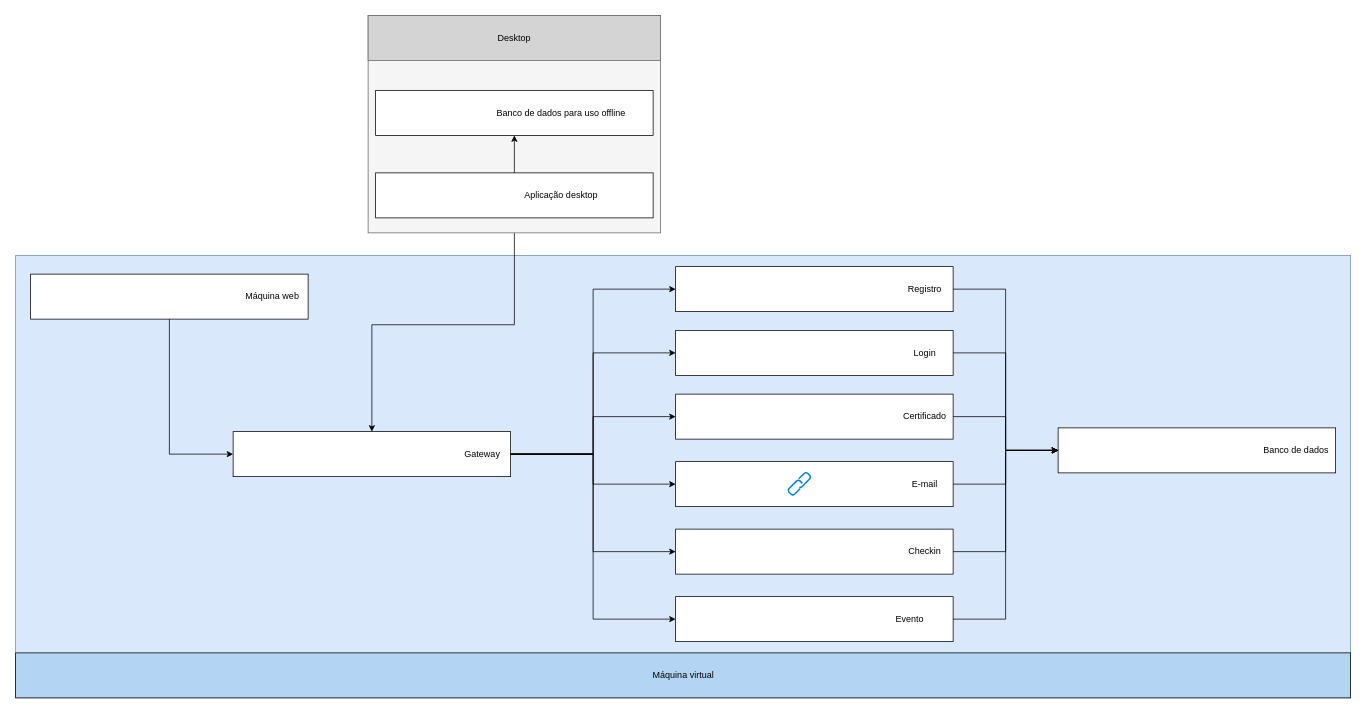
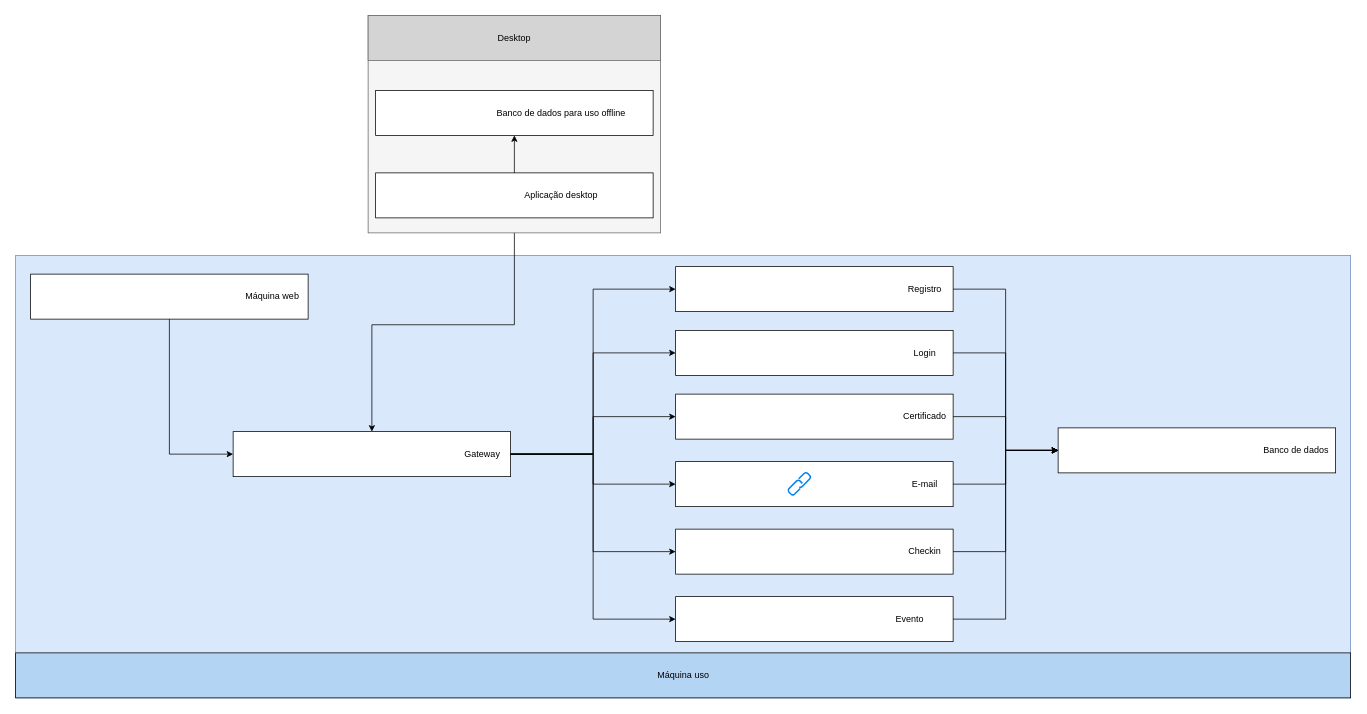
  <mxCell id="0" />
  <mxCell id="1" parent="0" />
  <mxCell id="2" value="" style="rounded=0;whiteSpace=wrap;html=1;fillColor=#dae8fc;strokeColor=#6c8ebf;" vertex="1" parent="1"><mxGeometry x="20" y="340" width="1780" height="590" as="geometry" /></mxCell>
  <mxCell id="3" style="edgeStyle=orthogonalEdgeStyle;rounded=0;orthogonalLoop=1;jettySize=auto;html=1;exitX=0.5;exitY=1;exitDx=0;exitDy=0;" edge="1" parent="1" source="44" target="7"><mxGeometry relative="1" as="geometry" /></mxCell>
  <mxCell id="4" value="" style="rounded=0;whiteSpace=wrap;html=1;fillColor=#B3D4F2;" vertex="1" parent="1"><mxGeometry x="20" y="870" width="1780" height="60" as="geometry" /></mxCell>
- <mxCell id="5" value="Máquina virtual" style="text;html=1;strokeColor=none;fillColor=none;align=center;verticalAlign=middle;whiteSpace=wrap;rounded=0;" vertex="1" parent="1"><mxGeometry x="867.5" y="885" width="85" height="30" as="geometry" /></mxCell>
+ <mxCell id="5" value="Máquina uso" style="text;html=1;strokeColor=none;fillColor=none;align=center;verticalAlign=middle;whiteSpace=wrap;rounded=0;" vertex="1" parent="1"><mxGeometry x="867.5" y="885" width="85" height="30" as="geometry" /></mxCell>
  <mxCell id="6" value="" style="group" vertex="1" connectable="0" parent="1"><mxGeometry x="310" y="570" width="370" height="70" as="geometry" /></mxCell>
  <mxCell id="7" value="" style="rounded=0;whiteSpace=wrap;html=1;" vertex="1" parent="6"><mxGeometry y="5" width="370" height="60" as="geometry" /></mxCell>
  <mxCell id="8" value="Gateway" style="text;html=1;strokeColor=none;fillColor=none;align=center;verticalAlign=middle;whiteSpace=wrap;rounded=0;" vertex="1" parent="6"><mxGeometry x="300" y="20" width="65" height="30" as="geometry" /></mxCell>
  <mxCell id="9" value="" style="shape=image;verticalLabelPosition=bottom;labelBackgroundColor=#ffffff;verticalAlign=top;aspect=fixed;imageAspect=0;image=https://www.docker.com/sites/default/files/d8/2019-07/Moby-logo.png;" vertex="1" parent="6"><mxGeometry y="5" width="83.65" height="60" as="geometry" /></mxCell>
  <mxCell id="10" value="" style="shape=image;verticalLabelPosition=bottom;labelBackgroundColor=#ffffff;verticalAlign=top;aspect=fixed;imageAspect=0;image=https://wallacemaxters.com.br/uploads/lumen.png;" vertex="1" parent="6"><mxGeometry x="90" width="124.23" height="70" as="geometry" /></mxCell>
  <mxCell id="11" value="" style="shape=image;verticalLabelPosition=bottom;labelBackgroundColor=#ffffff;verticalAlign=top;aspect=fixed;imageAspect=0;image=https://cdn-images-1.medium.com/fit/t/1600/480/1*XkmnsJ6Joa6EDFVGUw0tfA.png;" vertex="1" parent="6"><mxGeometry x="220" y="25" width="66.67" height="20" as="geometry" /></mxCell>
  <mxCell id="12" value="" style="group" vertex="1" connectable="0" parent="1"><mxGeometry x="900" y="520" width="370" height="70" as="geometry" /></mxCell>
  <mxCell id="13" value="" style="rounded=0;whiteSpace=wrap;html=1;" vertex="1" parent="12"><mxGeometry y="5" width="370" height="60" as="geometry" /></mxCell>
  <mxCell id="14" value="Certificado" style="text;html=1;strokeColor=none;fillColor=none;align=center;verticalAlign=middle;whiteSpace=wrap;rounded=0;" vertex="1" parent="12"><mxGeometry x="300" y="20" width="65" height="30" as="geometry" /></mxCell>
  <mxCell id="15" value="" style="shape=image;verticalLabelPosition=bottom;labelBackgroundColor=#ffffff;verticalAlign=top;aspect=fixed;imageAspect=0;image=https://www.docker.com/sites/default/files/d8/2019-07/Moby-logo.png;" vertex="1" parent="12"><mxGeometry y="5" width="83.65" height="60" as="geometry" /></mxCell>
  <mxCell id="16" value="" style="shape=image;verticalLabelPosition=bottom;labelBackgroundColor=#ffffff;verticalAlign=top;aspect=fixed;imageAspect=0;image=https://wallacemaxters.com.br/uploads/lumen.png;" vertex="1" parent="12"><mxGeometry x="90" width="124.23" height="70" as="geometry" /></mxCell>
  <mxCell id="17" value="" style="group" vertex="1" connectable="0" parent="1"><mxGeometry x="900" y="610" width="370" height="70" as="geometry" /></mxCell>
  <mxCell id="18" value="" style="rounded=0;whiteSpace=wrap;html=1;" vertex="1" parent="17"><mxGeometry y="5" width="370" height="60" as="geometry" /></mxCell>
  <mxCell id="19" value="E-mail" style="text;html=1;strokeColor=none;fillColor=none;align=center;verticalAlign=middle;whiteSpace=wrap;rounded=0;" vertex="1" parent="17"><mxGeometry x="300" y="20" width="65" height="30" as="geometry" /></mxCell>
  <mxCell id="20" value="" style="shape=image;verticalLabelPosition=bottom;labelBackgroundColor=#ffffff;verticalAlign=top;aspect=fixed;imageAspect=0;image=https://www.docker.com/sites/default/files/d8/2019-07/Moby-logo.png;" vertex="1" parent="17"><mxGeometry y="5" width="83.65" height="60" as="geometry" /></mxCell>
  <mxCell id="21" value="" style="shape=image;verticalLabelPosition=bottom;labelBackgroundColor=#ffffff;verticalAlign=top;aspect=fixed;imageAspect=0;image=https://upload.wikimedia.org/wikipedia/commons/thumb/9/9a/Laravel.svg/1200px-Laravel.svg.png;" vertex="1" parent="17"><mxGeometry x="83.65" y="7.5" width="52.88" height="55" as="geometry" /></mxCell>
  <mxCell id="22" value="" style="html=1;verticalLabelPosition=bottom;align=center;labelBackgroundColor=#ffffff;verticalAlign=top;strokeWidth=2;strokeColor=#0080F0;shadow=0;dashed=0;shape=mxgraph.ios7.icons.link;fillColor=#D4D4D4;" vertex="1" parent="17"><mxGeometry x="150" y="19.5" width="30" height="30" as="geometry" /></mxCell>
  <mxCell id="23" value="" style="group" vertex="1" connectable="0" parent="1"><mxGeometry x="900" y="700" width="370" height="70" as="geometry" /></mxCell>
  <mxCell id="24" value="" style="rounded=0;whiteSpace=wrap;html=1;" vertex="1" parent="23"><mxGeometry y="5" width="370" height="60" as="geometry" /></mxCell>
  <mxCell id="25" value="Checkin" style="text;html=1;strokeColor=none;fillColor=none;align=center;verticalAlign=middle;whiteSpace=wrap;rounded=0;" vertex="1" parent="23"><mxGeometry x="300" y="20" width="65" height="30" as="geometry" /></mxCell>
  <mxCell id="26" value="" style="shape=image;verticalLabelPosition=bottom;labelBackgroundColor=#ffffff;verticalAlign=top;aspect=fixed;imageAspect=0;image=https://www.docker.com/sites/default/files/d8/2019-07/Moby-logo.png;" vertex="1" parent="23"><mxGeometry y="5" width="83.65" height="60" as="geometry" /></mxCell>
  <mxCell id="27" value="" style="shape=image;verticalLabelPosition=bottom;labelBackgroundColor=#ffffff;verticalAlign=top;aspect=fixed;imageAspect=0;image=https://wallacemaxters.com.br/uploads/lumen.png;" vertex="1" parent="23"><mxGeometry x="90" width="124.23" height="70" as="geometry" /></mxCell>
  <mxCell id="28" value="" style="group" vertex="1" connectable="0" parent="1"><mxGeometry x="900" y="790" width="370" height="70" as="geometry" /></mxCell>
  <mxCell id="29" value="" style="rounded=0;whiteSpace=wrap;html=1;" vertex="1" parent="28"><mxGeometry y="5" width="370" height="60" as="geometry" /></mxCell>
  <mxCell id="30" value="Evento" style="text;html=1;strokeColor=none;fillColor=none;align=center;verticalAlign=middle;whiteSpace=wrap;rounded=0;" vertex="1" parent="28"><mxGeometry x="280" y="20" width="65" height="30" as="geometry" /></mxCell>
  <mxCell id="31" value="" style="shape=image;verticalLabelPosition=bottom;labelBackgroundColor=#ffffff;verticalAlign=top;aspect=fixed;imageAspect=0;image=https://www.docker.com/sites/default/files/d8/2019-07/Moby-logo.png;" vertex="1" parent="28"><mxGeometry y="5" width="83.65" height="60" as="geometry" /></mxCell>
  <mxCell id="32" value="" style="shape=image;verticalLabelPosition=bottom;labelBackgroundColor=#ffffff;verticalAlign=top;aspect=fixed;imageAspect=0;image=https://wallacemaxters.com.br/uploads/lumen.png;" vertex="1" parent="28"><mxGeometry x="90" width="124.23" height="70" as="geometry" /></mxCell>
  <mxCell id="33" value="" style="group" vertex="1" connectable="0" parent="1"><mxGeometry x="40" y="360" width="370" height="70" as="geometry" /></mxCell>
  <mxCell id="34" value="" style="rounded=0;whiteSpace=wrap;html=1;" vertex="1" parent="33"><mxGeometry y="5" width="370" height="60" as="geometry" /></mxCell>
  <mxCell id="35" value="Máquina web" style="text;html=1;strokeColor=none;fillColor=none;align=center;verticalAlign=middle;whiteSpace=wrap;rounded=0;" vertex="1" parent="33"><mxGeometry x="280" y="20" width="85" height="30" as="geometry" /></mxCell>
  <mxCell id="36" value="" style="shape=image;verticalLabelPosition=bottom;labelBackgroundColor=#ffffff;verticalAlign=top;aspect=fixed;imageAspect=0;image=https://www.docker.com/sites/default/files/d8/2019-07/Moby-logo.png;" vertex="1" parent="33"><mxGeometry y="5" width="83.65" height="60" as="geometry" /></mxCell>
  <mxCell id="37" value="" style="shape=image;verticalLabelPosition=bottom;labelBackgroundColor=#ffffff;verticalAlign=top;aspect=fixed;imageAspect=0;image=https://upload.wikimedia.org/wikipedia/commons/thumb/9/9a/Laravel.svg/1200px-Laravel.svg.png;" vertex="1" parent="33"><mxGeometry x="83.65" y="7.5" width="52.88" height="55" as="geometry" /></mxCell>
  <mxCell id="38" value="" style="group" vertex="1" connectable="0" parent="1"><mxGeometry x="490" y="20" width="390" height="290" as="geometry" /></mxCell>
  <mxCell id="39" value="" style="rounded=0;whiteSpace=wrap;html=1;fillColor=#f5f5f5;fontColor=#333333;strokeColor=#666666;" vertex="1" parent="38"><mxGeometry width="390" height="290" as="geometry" /></mxCell>
  <mxCell id="40" value="" style="rounded=0;whiteSpace=wrap;html=1;fillColor=#D4D4D4;fontColor=#333333;strokeColor=#666666;" vertex="1" parent="38"><mxGeometry width="390" height="60" as="geometry" /></mxCell>
  <mxCell id="41" value="Desktop" style="text;html=1;strokeColor=none;fillColor=none;align=center;verticalAlign=middle;whiteSpace=wrap;rounded=0;" vertex="1" parent="38"><mxGeometry x="165" y="15" width="60" height="30" as="geometry" /></mxCell>
  <mxCell id="42" value="" style="rounded=0;whiteSpace=wrap;html=1;" vertex="1" parent="38"><mxGeometry x="10" y="100" width="370" height="60" as="geometry" /></mxCell>
  <mxCell id="43" value="" style="shape=image;verticalLabelPosition=bottom;labelBackgroundColor=#ffffff;verticalAlign=top;aspect=fixed;imageAspect=0;image=https://marcas-logos.net/wp-content/uploads/2020/11/MySQL-logo.png;" vertex="1" parent="38"><mxGeometry x="10" y="90" width="119.88" height="80" as="geometry" /></mxCell>
  <mxCell id="44" value="" style="rounded=0;whiteSpace=wrap;html=1;" vertex="1" parent="38"><mxGeometry x="10" y="210" width="370" height="60" as="geometry" /></mxCell>
  <mxCell id="45" value="Banco de dados para uso offline" style="text;html=1;strokeColor=none;fillColor=none;align=center;verticalAlign=middle;whiteSpace=wrap;rounded=0;" vertex="1" parent="38"><mxGeometry x="165" y="115" width="185" height="30" as="geometry" /></mxCell>
  <mxCell id="46" value="" style="shape=image;verticalLabelPosition=bottom;labelBackgroundColor=#ffffff;verticalAlign=top;aspect=fixed;imageAspect=0;image=https://marcas-logos.net/wp-content/uploads/2020/11/Java-logo.png;" vertex="1" parent="38"><mxGeometry x="16.33" y="210" width="107.22" height="60" as="geometry" /></mxCell>
  <mxCell id="47" value="Aplicação desktop" style="text;html=1;strokeColor=none;fillColor=none;align=center;verticalAlign=middle;whiteSpace=wrap;rounded=0;" vertex="1" parent="38"><mxGeometry x="165" y="225" width="185" height="30" as="geometry" /></mxCell>
  <mxCell id="48" style="edgeStyle=orthogonalEdgeStyle;rounded=0;orthogonalLoop=1;jettySize=auto;html=1;entryX=0.5;entryY=1;entryDx=0;entryDy=0;" edge="1" parent="38" source="44" target="42"><mxGeometry relative="1" as="geometry" /></mxCell>
  <mxCell id="49" value="" style="group" vertex="1" connectable="0" parent="1"><mxGeometry x="720" y="425" width="545" height="80" as="geometry" /></mxCell>
  <mxCell id="50" value="" style="group" vertex="1" connectable="0" parent="49"><mxGeometry width="370" height="70" as="geometry" /></mxCell>
  <mxCell id="51" value="" style="rounded=0;whiteSpace=wrap;html=1;" vertex="1" parent="50"><mxGeometry x="180" y="15" width="370" height="60" as="geometry" /></mxCell>
  <mxCell id="52" value="" style="shape=image;verticalLabelPosition=bottom;labelBackgroundColor=#ffffff;verticalAlign=top;aspect=fixed;imageAspect=0;image=https://www.docker.com/sites/default/files/d8/2019-07/Moby-logo.png;" vertex="1" parent="49"><mxGeometry x="180" y="15" width="83.65" height="60" as="geometry" /></mxCell>
  <mxCell id="53" value="" style="shape=image;verticalLabelPosition=bottom;labelBackgroundColor=#ffffff;verticalAlign=top;aspect=fixed;imageAspect=0;image=https://wallacemaxters.com.br/uploads/lumen.png;" vertex="1" parent="49"><mxGeometry x="270" y="10" width="124.23" height="70" as="geometry" /></mxCell>
  <mxCell id="54" value="" style="shape=image;verticalLabelPosition=bottom;labelBackgroundColor=#ffffff;verticalAlign=top;aspect=fixed;imageAspect=0;image=https://cdn-images-1.medium.com/fit/t/1600/480/1*XkmnsJ6Joa6EDFVGUw0tfA.png;" vertex="1" parent="49"><mxGeometry x="400" y="35" width="66.67" height="20" as="geometry" /></mxCell>
  <mxCell id="55" value="Login" style="text;html=1;strokeColor=none;fillColor=none;align=center;verticalAlign=middle;whiteSpace=wrap;rounded=0;" vertex="1" parent="49"><mxGeometry x="480" y="30" width="65" height="30" as="geometry" /></mxCell>
  <mxCell id="56" style="edgeStyle=orthogonalEdgeStyle;rounded=0;orthogonalLoop=1;jettySize=auto;html=1;entryX=0;entryY=0.5;entryDx=0;entryDy=0;" edge="1" parent="1" source="34" target="9"><mxGeometry relative="1" as="geometry" /></mxCell>
  <mxCell id="57" style="edgeStyle=orthogonalEdgeStyle;rounded=0;orthogonalLoop=1;jettySize=auto;html=1;entryX=0;entryY=0.5;entryDx=0;entryDy=0;" edge="1" parent="1" source="7" target="52"><mxGeometry relative="1" as="geometry" /></mxCell>
  <mxCell id="58" style="edgeStyle=orthogonalEdgeStyle;rounded=0;orthogonalLoop=1;jettySize=auto;html=1;exitX=1;exitY=0.5;exitDx=0;exitDy=0;entryX=0;entryY=0.5;entryDx=0;entryDy=0;" edge="1" parent="1" source="7" target="15"><mxGeometry relative="1" as="geometry" /></mxCell>
  <mxCell id="59" style="edgeStyle=orthogonalEdgeStyle;rounded=0;orthogonalLoop=1;jettySize=auto;html=1;exitX=1;exitY=0.5;exitDx=0;exitDy=0;entryX=0;entryY=0.5;entryDx=0;entryDy=0;" edge="1" parent="1" source="7" target="20"><mxGeometry relative="1" as="geometry" /></mxCell>
  <mxCell id="60" style="edgeStyle=orthogonalEdgeStyle;rounded=0;orthogonalLoop=1;jettySize=auto;html=1;exitX=1;exitY=0.5;exitDx=0;exitDy=0;entryX=0;entryY=0.5;entryDx=0;entryDy=0;" edge="1" parent="1" source="7" target="26"><mxGeometry relative="1" as="geometry" /></mxCell>
  <mxCell id="61" style="edgeStyle=orthogonalEdgeStyle;rounded=0;orthogonalLoop=1;jettySize=auto;html=1;exitX=1;exitY=0.5;exitDx=0;exitDy=0;entryX=0;entryY=0.5;entryDx=0;entryDy=0;" edge="1" parent="1" source="7" target="31"><mxGeometry relative="1" as="geometry" /></mxCell>
  <mxCell id="62" style="edgeStyle=orthogonalEdgeStyle;rounded=0;orthogonalLoop=1;jettySize=auto;html=1;entryX=0;entryY=0.5;entryDx=0;entryDy=0;" edge="1" parent="1" source="18" target="78"><mxGeometry relative="1" as="geometry" /></mxCell>
  <mxCell id="63" style="edgeStyle=orthogonalEdgeStyle;rounded=0;orthogonalLoop=1;jettySize=auto;html=1;entryX=0;entryY=0.5;entryDx=0;entryDy=0;" edge="1" parent="1" source="13" target="78"><mxGeometry relative="1" as="geometry" /></mxCell>
  <mxCell id="64" style="edgeStyle=orthogonalEdgeStyle;rounded=0;orthogonalLoop=1;jettySize=auto;html=1;entryX=0;entryY=0.5;entryDx=0;entryDy=0;" edge="1" parent="1" source="24" target="78"><mxGeometry relative="1" as="geometry" /></mxCell>
  <mxCell id="65" style="edgeStyle=orthogonalEdgeStyle;rounded=0;orthogonalLoop=1;jettySize=auto;html=1;entryX=0;entryY=0.5;entryDx=0;entryDy=0;" edge="1" parent="1" source="29" target="78"><mxGeometry relative="1" as="geometry" /></mxCell>
  <mxCell id="66" style="edgeStyle=orthogonalEdgeStyle;rounded=0;orthogonalLoop=1;jettySize=auto;html=1;entryX=0;entryY=0.5;entryDx=0;entryDy=0;" edge="1" parent="1" source="51" target="78"><mxGeometry relative="1" as="geometry" /></mxCell>
  <mxCell id="67" value="" style="group" vertex="1" connectable="0" parent="1"><mxGeometry x="900" y="350" width="370" height="70" as="geometry" /></mxCell>
  <mxCell id="68" value="" style="rounded=0;whiteSpace=wrap;html=1;" vertex="1" parent="67"><mxGeometry y="5" width="370" height="60" as="geometry" /></mxCell>
  <mxCell id="69" value="Registro" style="text;html=1;strokeColor=none;fillColor=none;align=center;verticalAlign=middle;whiteSpace=wrap;rounded=0;" vertex="1" parent="67"><mxGeometry x="300" y="20" width="65" height="30" as="geometry" /></mxCell>
  <mxCell id="70" value="" style="shape=image;verticalLabelPosition=bottom;labelBackgroundColor=#ffffff;verticalAlign=top;aspect=fixed;imageAspect=0;image=https://www.docker.com/sites/default/files/d8/2019-07/Moby-logo.png;" vertex="1" parent="67"><mxGeometry y="5" width="83.65" height="60" as="geometry" /></mxCell>
  <mxCell id="71" value="" style="shape=image;verticalLabelPosition=bottom;labelBackgroundColor=#ffffff;verticalAlign=top;aspect=fixed;imageAspect=0;image=https://wallacemaxters.com.br/uploads/lumen.png;" vertex="1" parent="67"><mxGeometry x="90" width="124.23" height="70" as="geometry" /></mxCell>
  <mxCell id="72" style="edgeStyle=orthogonalEdgeStyle;rounded=0;orthogonalLoop=1;jettySize=auto;html=1;exitX=1;exitY=0.5;exitDx=0;exitDy=0;entryX=0;entryY=0.5;entryDx=0;entryDy=0;" edge="1" parent="1" source="7" target="70"><mxGeometry relative="1" as="geometry" /></mxCell>
  <mxCell id="73" style="edgeStyle=orthogonalEdgeStyle;rounded=0;orthogonalLoop=1;jettySize=auto;html=1;exitX=1;exitY=0.5;exitDx=0;exitDy=0;entryX=0;entryY=0.5;entryDx=0;entryDy=0;" edge="1" parent="1" source="68" target="78"><mxGeometry relative="1" as="geometry" /></mxCell>
  <mxCell id="74" value="" style="group" vertex="1" connectable="0" parent="1"><mxGeometry x="1410" y="560" width="370" height="80" as="geometry" /></mxCell>
  <mxCell id="75" value="" style="rounded=0;whiteSpace=wrap;html=1;" vertex="1" parent="74"><mxGeometry y="10" width="370" height="60" as="geometry" /></mxCell>
  <mxCell id="76" value="" style="shape=image;verticalLabelPosition=bottom;labelBackgroundColor=#ffffff;verticalAlign=top;aspect=fixed;imageAspect=0;image=https://marcas-logos.net/wp-content/uploads/2020/11/MySQL-logo.png;" vertex="1" parent="74"><mxGeometry x="80" width="119.88" height="80" as="geometry" /></mxCell>
  <mxCell id="77" value="Banco de dados" style="text;html=1;strokeColor=none;fillColor=none;align=center;verticalAlign=middle;whiteSpace=wrap;rounded=0;" vertex="1" parent="74"><mxGeometry x="270" y="25" width="95" height="30" as="geometry" /></mxCell>
  <mxCell id="78" value="" style="shape=image;verticalLabelPosition=bottom;labelBackgroundColor=#ffffff;verticalAlign=top;aspect=fixed;imageAspect=0;image=https://www.docker.com/sites/default/files/d8/2019-07/Moby-logo.png;" vertex="1" parent="74"><mxGeometry y="10" width="83.65" height="60" as="geometry" /></mxCell>
  <mxCell id="79" value="" style="shape=image;verticalLabelPosition=bottom;labelBackgroundColor=#ffffff;verticalAlign=top;aspect=fixed;imageAspect=0;image=https://upload.wikimedia.org/wikipedia/commons/thumb/a/ab/Logo-ubuntu_cof-orange-hex.svg/1200px-Logo-ubuntu_cof-orange-hex.svg.png;" vertex="1" parent="1"><mxGeometry x="807" y="875" width="50" height="50" as="geometry" /></mxCell>
